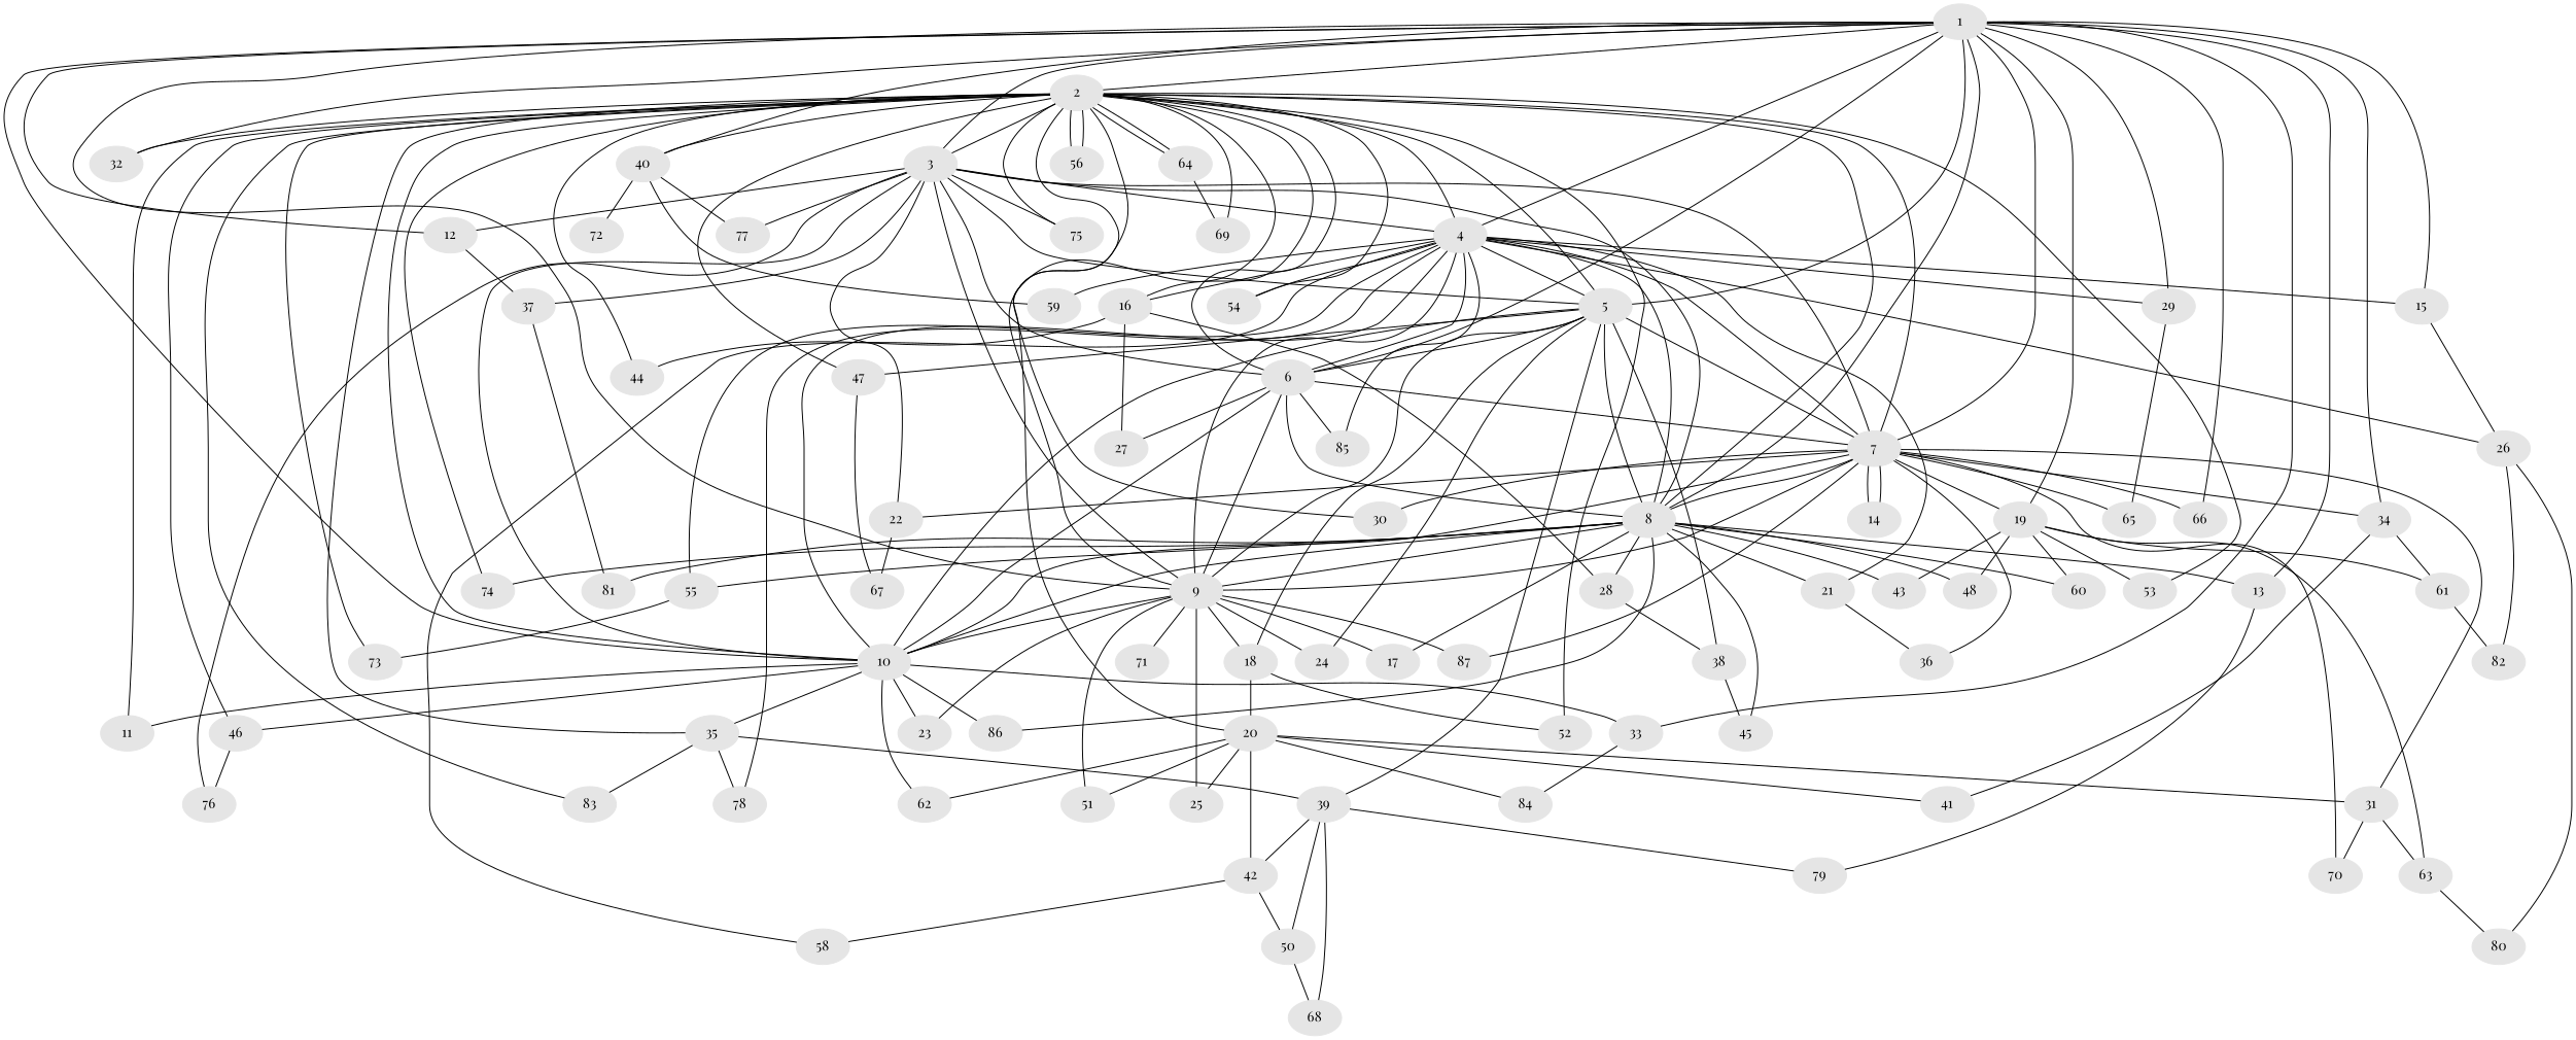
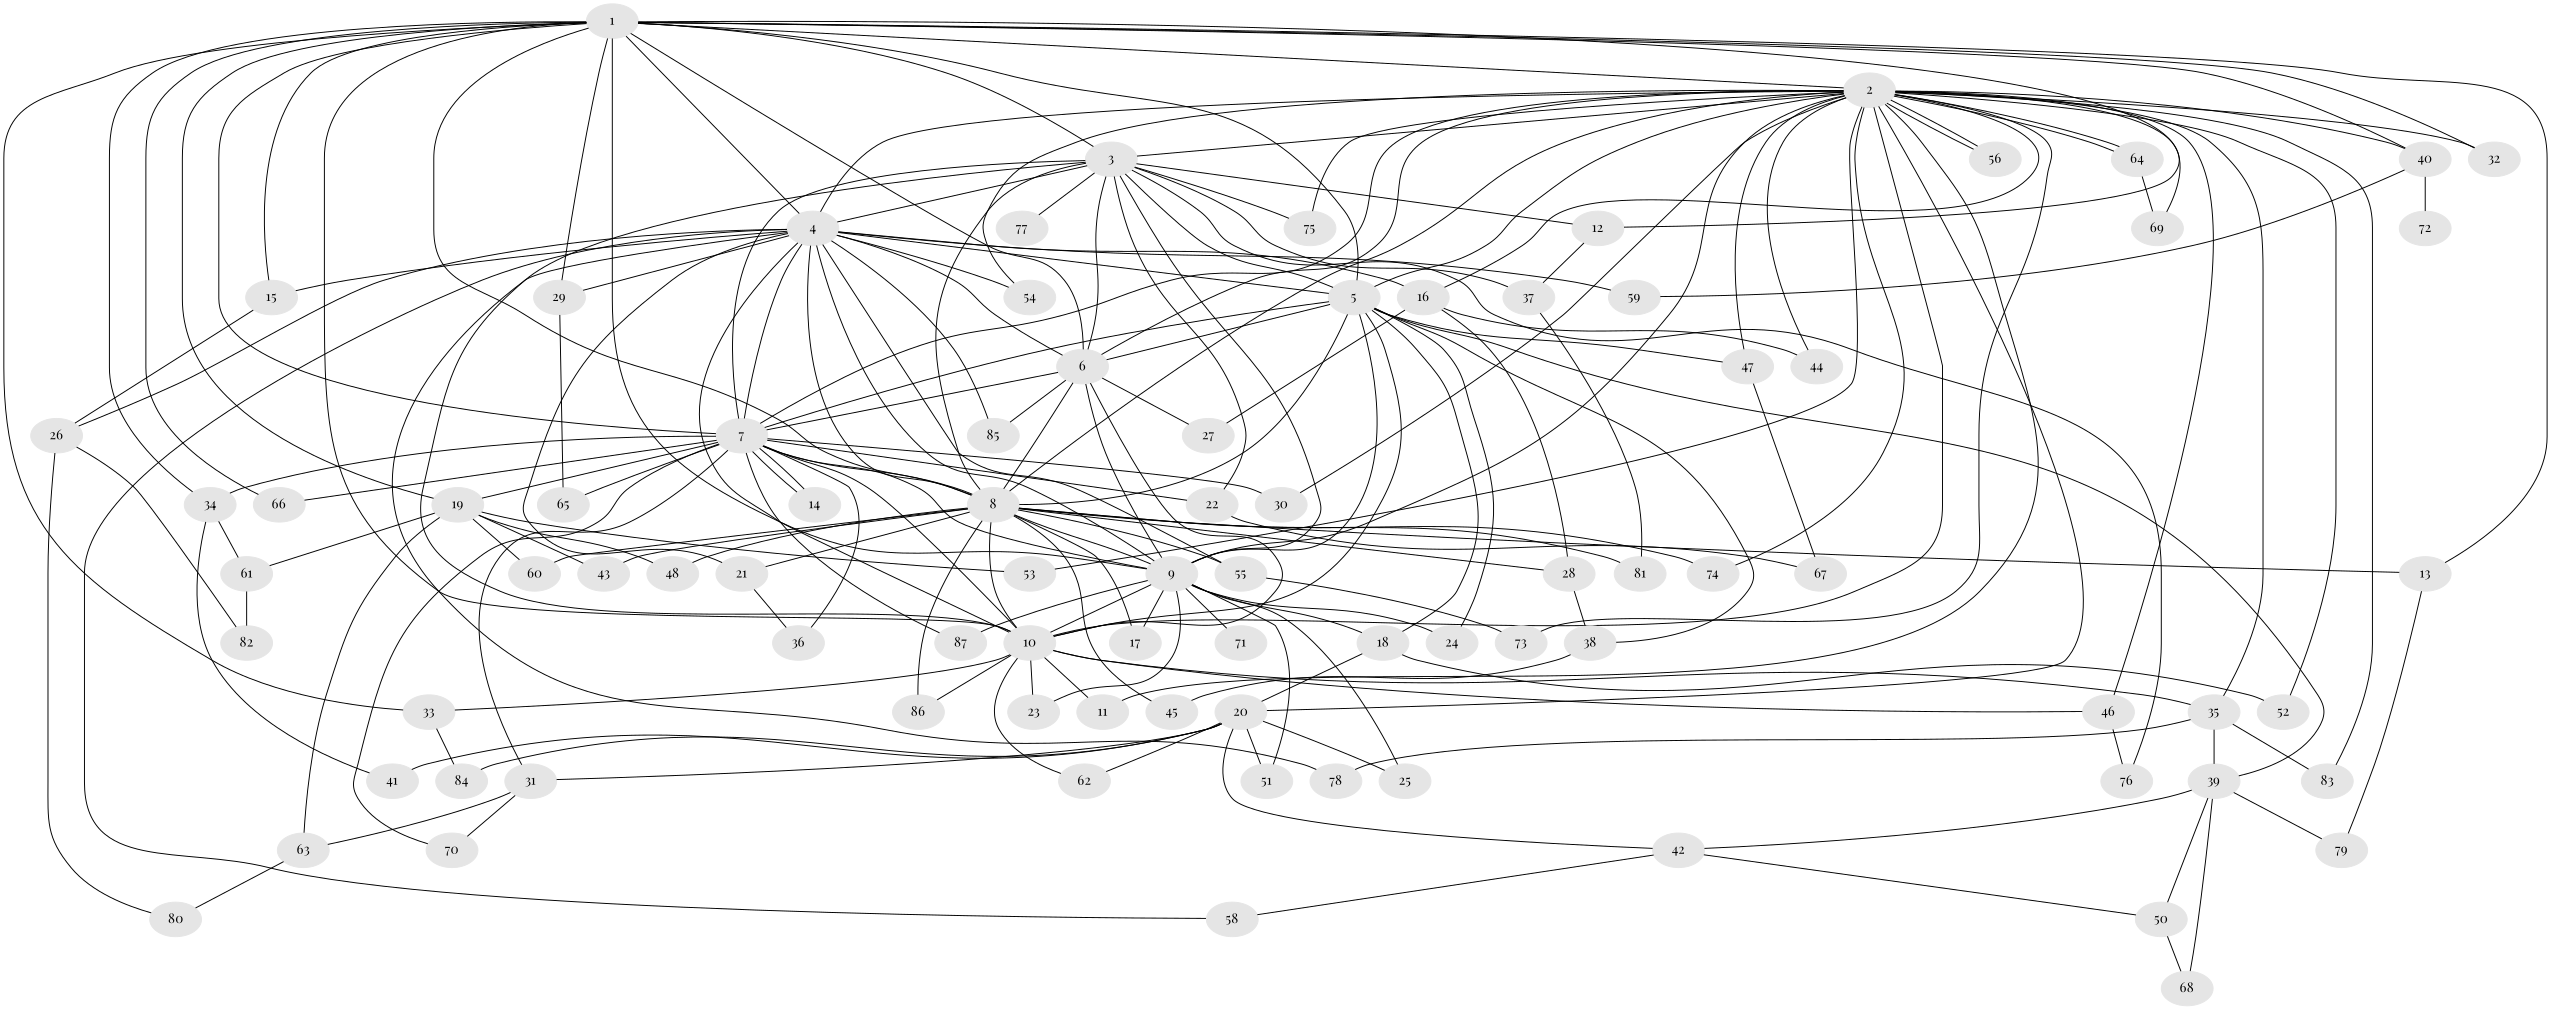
  graph {
    fontname="Playfair Display"
    node [color=gray90 fontname="Playfair Display" style=filled]
    edge [fontname="Playfair Display"]
    1
    2
    3
    4
    5
    6
    7
    8
    9
    10
    12
    13
    15
    19
    29
    32
    33
    34
    40
    66
    11
    16
    20
    30
    35
    44
    46
    47
    52
    53
    54
    56
    64
    69
    73
    74
    75
    83
    22
    37
    76
    77
    21
    26
    55
    58
    59
    78
    85
    18
    24
    38
    39
    27
    14
    31
    36
    65
    70
    87
    17
    28
    43
    45
    48
    60
    81
    86
    23
    25
    51
    71
    62
    79
    61
    63
    84
    41
    72
    42
    67
    80
    82
    50
    68
    1 -- 2
    1 -- 3
    1 -- 4
    1 -- 5
    1 -- 6
    1 -- 7
    1 -- 8
    1 -- 9
    1 -- 10
    1 -- 12
    1 -- 13
    1 -- 15
    1 -- 19
    1 -- 29
    1 -- 32
    1 -- 33
    1 -- 34
    1 -- 40
    1 -- 66
    2 -- 3
    2 -- 4
    2 -- 5
    2 -- 6
    2 -- 7
    2 -- 8
    2 -- 9
    2 -- 10
    2 -- 32
    2 -- 40
    2 -- 11
    2 -- 16
    2 -- 20
    2 -- 30
    2 -- 35
    2 -- 44
    2 -- 46
    2 -- 47
    2 -- 52
    2 -- 53
    2 -- 54
    2 -- 56
    2 -- 56
    2 -- 64
    2 -- 64
    2 -- 69
    2 -- 73
    2 -- 74
    2 -- 75
    2 -- 83
    3 -- 4
    3 -- 5
    3 -- 6
    3 -- 7
    3 -- 8
    3 -- 9
    3 -- 10
    3 -- 12
    3 -- 75
    3 -- 22
    3 -- 37
    3 -- 76
    3 -- 77
    4 -- 5
    4 -- 6
    4 -- 7
    4 -- 8
    4 -- 9
    4 -- 10
    4 -- 15
    4 -- 29
    4 -- 16
    4 -- 54
    4 -- 21
    4 -- 26
    4 -- 55
    4 -- 58
    4 -- 59
    4 -- 78
    4 -- 85
    5 -- 6
    5 -- 7
    5 -- 8
    5 -- 9
    5 -- 10
    5 -- 47
    5 -- 18
    5 -- 24
    5 -- 38
    5 -- 39
    6 -- 7
    6 -- 8
    6 -- 9
    6 -- 10
    6 -- 85
    6 -- 27
    7 -- 8
    7 -- 9
    7 -- 10
    7 -- 19
    7 -- 34
    7 -- 66
    7 -- 30
    7 -- 22
    7 -- 14
    7 -- 14
    7 -- 31
    7 -- 36
    7 -- 65
    7 -- 70
    7 -- 87
    8 -- 9
    8 -- 10
    8 -- 13
    8 -- 74
    8 -- 21
    8 -- 55
    8 -- 17
    8 -- 28
    8 -- 43
    8 -- 45
    8 -- 48
    8 -- 60
    8 -- 81
    8 -- 86
    9 -- 10
    9 -- 18
    9 -- 24
    9 -- 87
    9 -- 17
    9 -- 23
    9 -- 25
    9 -- 51
    9 -- 71
    10 -- 33
    10 -- 11
    10 -- 35
    10 -- 46
    10 -- 86
    10 -- 23
    10 -- 62
    12 -- 37
    13 -- 79
    15 -- 26
    19 -- 53
    19 -- 43
    19 -- 48
    19 -- 60
    19 -- 61
    19 -- 63
    29 -- 65
    33 -- 84
    34 -- 61
    34 -- 41
-   40 -- 77
    40 -- 59
    40 -- 72
    16 -- 44
    16 -- 27
    16 -- 28
    20 -- 31
    20 -- 25
    20 -- 51
    20 -- 62
    20 -- 84
    20 -- 41
    20 -- 42
    35 -- 83
    35 -- 78
    35 -- 39
    46 -- 76
    47 -- 67
    64 -- 69
    22 -- 67
    37 -- 81
    21 -- 36
    26 -- 80
    26 -- 82
    55 -- 73
    18 -- 20
    18 -- 52
    38 -- 45
    39 -- 79
    39 -- 42
    39 -- 50
    39 -- 68
    31 -- 70
    31 -- 63
    28 -- 38
    61 -- 82
    63 -- 80
    42 -- 58
    42 -- 50
    50 -- 68
  }
